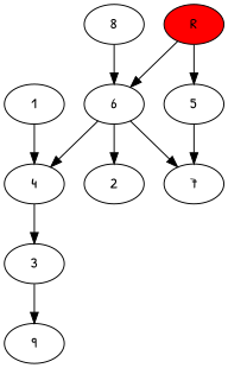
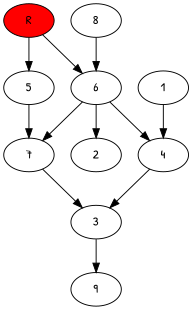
  digraph {
    fontname="Patrick Hand"
    node [fontname="Patrick Hand"]
    edge [fontname="Patrick Hand"]
    3
    9
    4
    1
    5
    7
    6
    2
    8
    R [fillcolor="#ff0000" style=filled]
    3 -> 9
    4 -> 3
    1 -> 4
    5 -> 7
+   7 -> 3
    6 -> 4
    6 -> 7
    6 -> 2
    8 -> 6
    R -> 5
    R -> 6
  }
